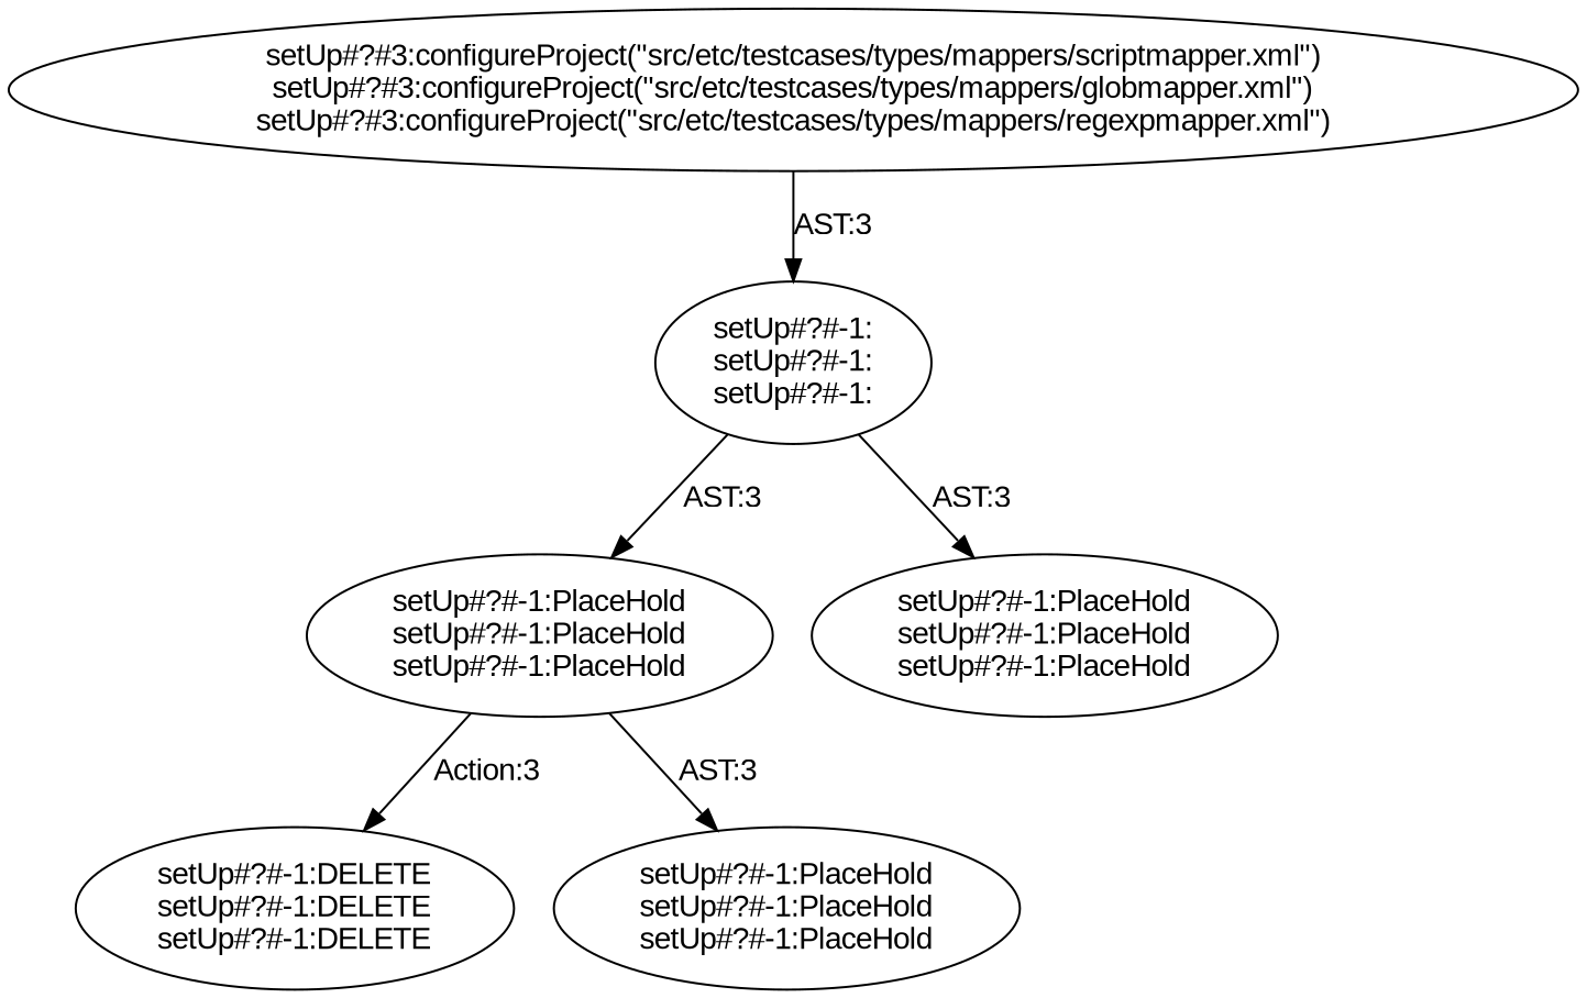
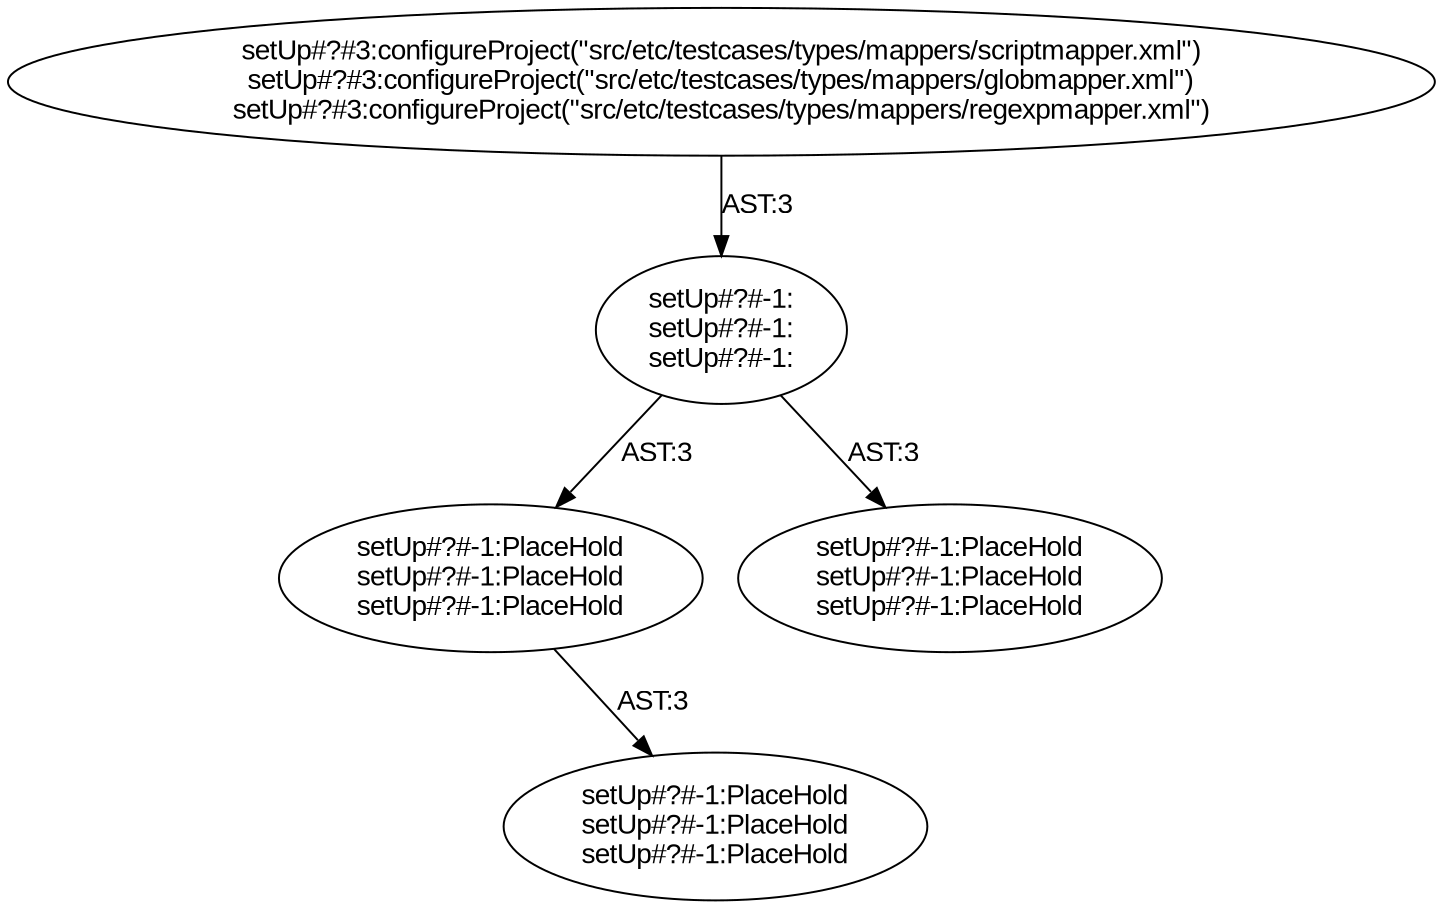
  digraph {
    fontname="Liberation Sans"
    node [shape=ellipse fontname="Liberation Sans"]
    edge [fontname="Liberation Sans"]
-   n1 [label="setUp#?#-1:DELETE\nsetUp#?#-1:DELETE\nsetUp#?#-1:DELETE"]
    n2 [label="setUp#?#-1:PlaceHold\nsetUp#?#-1:PlaceHold\nsetUp#?#-1:PlaceHold"]
    n3 [label="setUp#?#-1:PlaceHold\nsetUp#?#-1:PlaceHold\nsetUp#?#-1:PlaceHold"]
    n4 [label="setUp#?#-1:\nsetUp#?#-1:\nsetUp#?#-1:"]
    n5 [label="setUp#?#-1:PlaceHold\nsetUp#?#-1:PlaceHold\nsetUp#?#-1:PlaceHold"]
    n6 [label="setUp#?#3:configureProject(\"src/etc/testcases/types/mappers/scriptmapper.xml\")\nsetUp#?#3:configureProject(\"src/etc/testcases/types/mappers/globmapper.xml\")\nsetUp#?#3:configureProject(\"src/etc/testcases/types/mappers/regexpmapper.xml\")"]
-   n2 -> n1 [label="Action:3"]
    n2 -> n3 [label="AST:3"]
    n4 -> n2 [label="AST:3"]
    n4 -> n5 [label="AST:3"]
    n6 -> n4 [label="AST:3"]
  }
